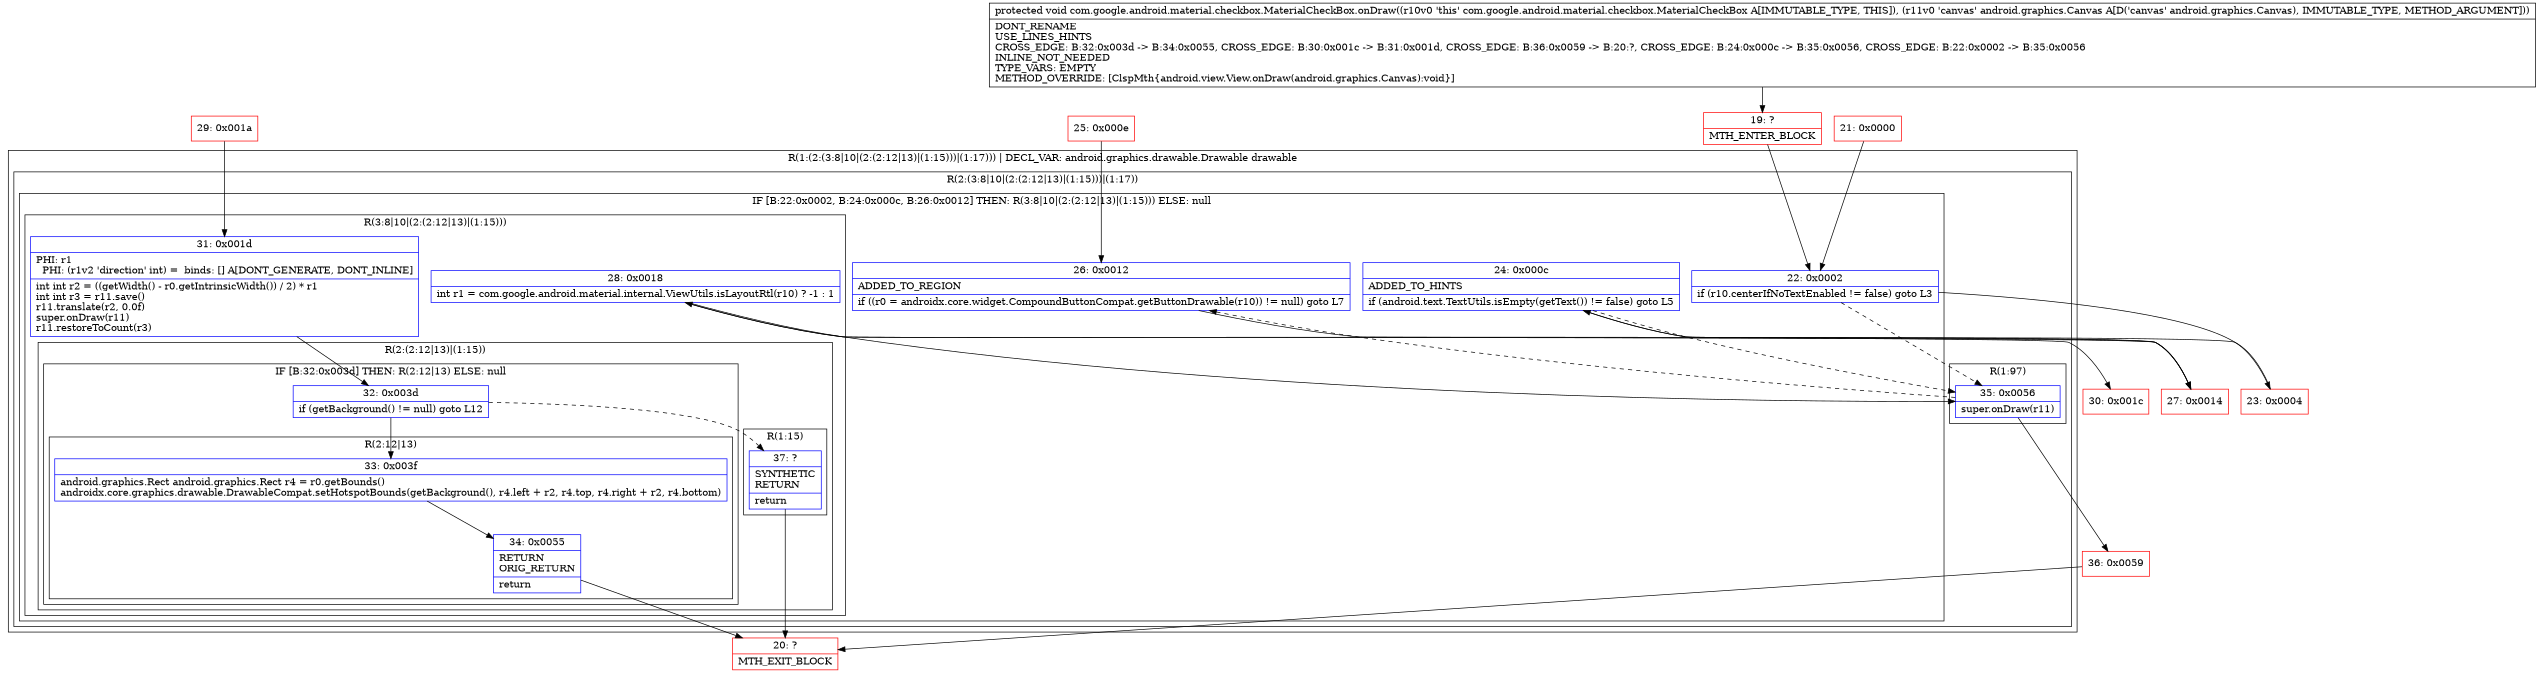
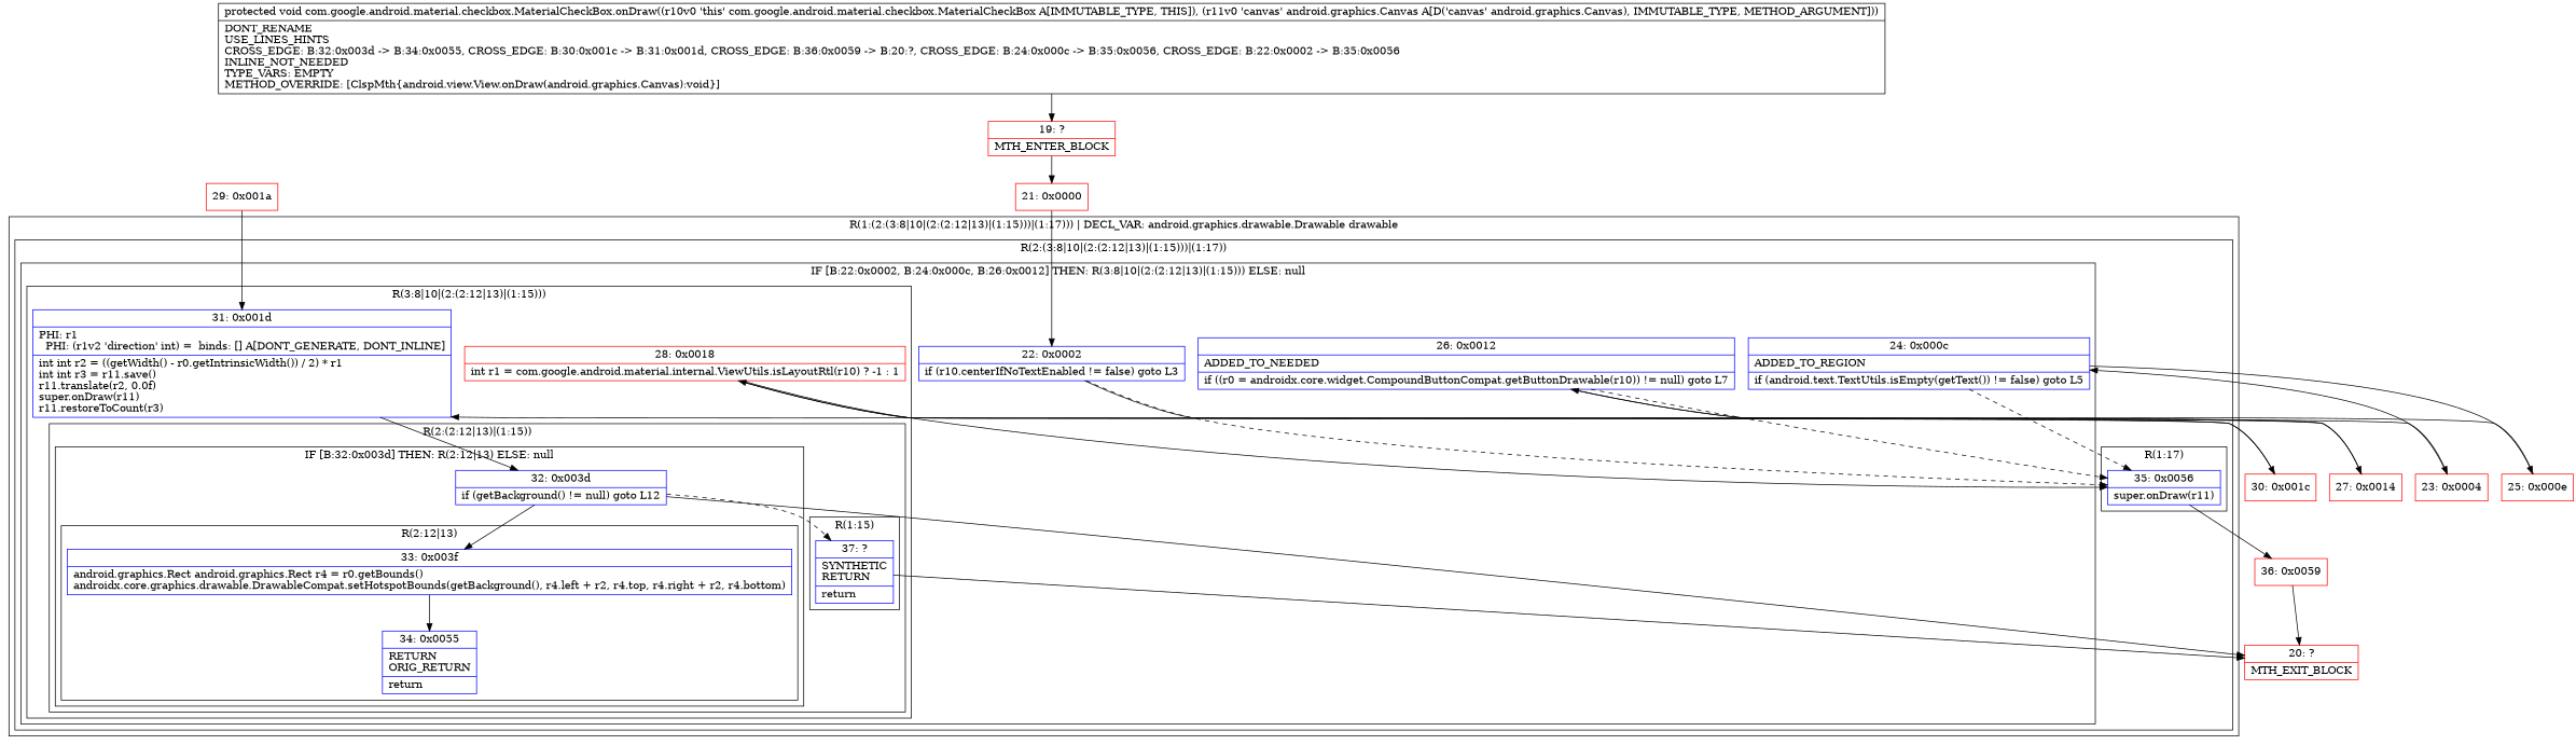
  digraph {
    node [color=blue shape=record]
    n1 [label="{33\:\ 0x003f|android.graphics.Rect android.graphics.Rect r4 = r0.getBounds()\landroidx.core.graphics.drawable.DrawableCompat.setHotspotBounds(getBackground(), r4.left + r2, r4.top, r4.right + r2, r4.bottom)\l}"]
    n2 [label="{34\:\ 0x0055|RETURN\lORIG_RETURN\l|return\l}"]
    n3 [label="{32\:\ 0x003d|if (getBackground() != null) goto L12\l}"]
    n4 [label="{37\:\ ?|SYNTHETIC\lRETURN\l|return\l}"]
-   n5 [label="{28\:\ 0x0018|int r1 = com.google.android.material.internal.ViewUtils.isLayoutRtl(r10) ? \-1 : 1\l}"]
+   n5 [color=red label="{28\:\ 0x0018|int r1 = com.google.android.material.internal.ViewUtils.isLayoutRtl(r10) ? \-1 : 1\l}"]
    n6 [label="{31\:\ 0x001d|PHI: r1 \l  PHI: (r1v2 'direction' int) =  binds: [] A[DONT_GENERATE, DONT_INLINE]\l|int int r2 = ((getWidth() \- r0.getIntrinsicWidth()) \/ 2) * r1\lint int r3 = r11.save()\lr11.translate(r2, 0.0f)\lsuper.onDraw(r11)\lr11.restoreToCount(r3)\l}"]
    n7 [label="{22\:\ 0x0002|if (r10.centerIfNoTextEnabled != false) goto L3\l}"]
-   n8 [label="{24\:\ 0x000c|ADDED_TO_HINTS\l|if (android.text.TextUtils.isEmpty(getText()) != false) goto L5\l}"]
-   n9 [label="{26\:\ 0x0012|ADDED_TO_REGION\l|if ((r0 = androidx.core.widget.CompoundButtonCompat.getButtonDrawable(r10)) != null) goto L7\l}"]
+   n8 [label="{24\:\ 0x000c|ADDED_TO_REGION\l|if (android.text.TextUtils.isEmpty(getText()) != false) goto L5\l}"]
+   n9 [label="{26\:\ 0x0012|ADDED_TO_NEEDED\l|if ((r0 = androidx.core.widget.CompoundButtonCompat.getButtonDrawable(r10)) != null) goto L7\l}"]
    n10 [label="{35\:\ 0x0056|super.onDraw(r11)\l}"]
    n11 [color=red label="{20\:\ ?|MTH_EXIT_BLOCK\l}"]
    n12 [color=red label="{30\:\ 0x001c}"]
    n13 [color=red label="{23\:\ 0x0004}"]
    n14 [color=red label="{25\:\ 0x000e}"]
    n15 [color=red label="{27\:\ 0x0014}"]
    n16 [color=red label="{36\:\ 0x0059}"]
    n17 [color=red label="{29\:\ 0x001a}"]
    n18 [color=red label="{19\:\ ?|MTH_ENTER_BLOCK\l}"]
    n19 [color=red label="{21\:\ 0x0000}"]
    n20 [label="{protected void com.google.android.material.checkbox.MaterialCheckBox.onDraw((r10v0 'this' com.google.android.material.checkbox.MaterialCheckBox A[IMMUTABLE_TYPE, THIS]), (r11v0 'canvas' android.graphics.Canvas A[D('canvas' android.graphics.Canvas), IMMUTABLE_TYPE, METHOD_ARGUMENT]))  | DONT_RENAME\lUSE_LINES_HINTS\lCROSS_EDGE: B:32:0x003d \-\> B:34:0x0055, CROSS_EDGE: B:30:0x001c \-\> B:31:0x001d, CROSS_EDGE: B:36:0x0059 \-\> B:20:?, CROSS_EDGE: B:24:0x000c \-\> B:35:0x0056, CROSS_EDGE: B:22:0x0002 \-\> B:35:0x0056\lINLINE_NOT_NEEDED\lTYPE_VARS: EMPTY\lMETHOD_OVERRIDE: [ClspMth\{android.view.View.onDraw(android.graphics.Canvas):void\}]\l}" color=""]
    subgraph cluster_1 {
      label="R(1:(2:(3:8|10|(2:(2:12|13)|(1:15)))|(1:17))) | DECL_VAR: android.graphics.drawable.Drawable drawable\l"
      subgraph cluster_2 {
        label="R(2:(3:8|10|(2:(2:12|13)|(1:15)))|(1:17))"
        subgraph cluster_3 {
          label="IF [B:22:0x0002, B:24:0x000c, B:26:0x0012] THEN: R(3:8|10|(2:(2:12|13)|(1:15))) ELSE: null"
          n7
          n8
          n9
          subgraph cluster_4 {
            label="R(3:8|10|(2:(2:12|13)|(1:15)))"
            n5
            n6
            subgraph cluster_5 {
              label="R(2:(2:12|13)|(1:15))"
              subgraph cluster_6 {
                label="IF [B:32:0x003d] THEN: R(2:12|13) ELSE: null"
                n3
                subgraph cluster_7 {
                  label="R(2:12|13)"
                  n1
                  n2
                }
              }
              subgraph cluster_8 {
                label="R(1:15)"
                n4
              }
            }
          }
        }
        subgraph cluster_9 {
-         label="R(1:97)"
+         label="R(1:17)"
          n10
        }
      }
    }
    n1 -> n2
-   n2 -> n11
+   n3 -> n11
    n3 -> n1
    n3 -> n4 [style=dashed]
    n4 -> n11
    n5 -> n10
    n5 -> n12
    n6 -> n3
    n7 -> n10 [style=dashed]
    n7 -> n13
    n8 -> n10 [style=dashed]
-   n8 -> n15
-   n10 -> n9 [style=dashed]
+   n8 -> n14
+   n9 -> n10 [style=dashed]
    n9 -> n15
    n10 -> n16
+   n12 -> n6
    n13 -> n8
    n14 -> n9
    n15 -> n5
    n16 -> n11
    n17 -> n6
-   n18 -> n7
+   n18 -> n19
    n19 -> n7
    n20 -> n18
  }
